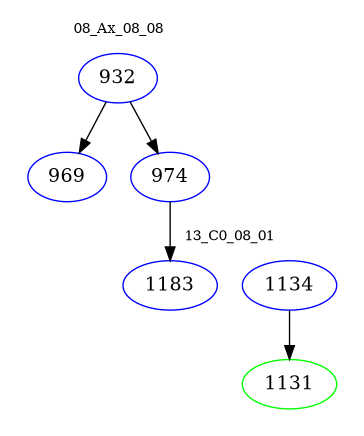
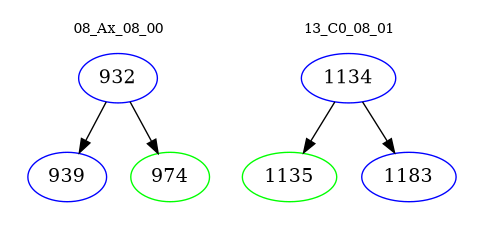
  digraph {
    node [color=blue]
    edge [color=black]
    n1 [label=932]
-   n2 [label=969]
-   n3 [label=974]
+   n2 [label=939]
+   n3 [color=green label=974]
    n4 [label=1134]
-   n5 [color=green label=1131]
+   n5 [color=green label=1135]
    n6 [label=1183]
    subgraph cluster_1 {
      color=white
      fontsize=10
-     label="08_Ax_08_08"
+     label="08_Ax_08_00"
      n1
      n2
      n3
    }
    subgraph cluster_2 {
      color=white
      fontsize=10
      label="13_C0_08_01"
      n4
      n5
      n6
    }
    n1 -> n2
    n1 -> n3
    n4 -> n5
-   n3 -> n6
+   n4 -> n6
  }
